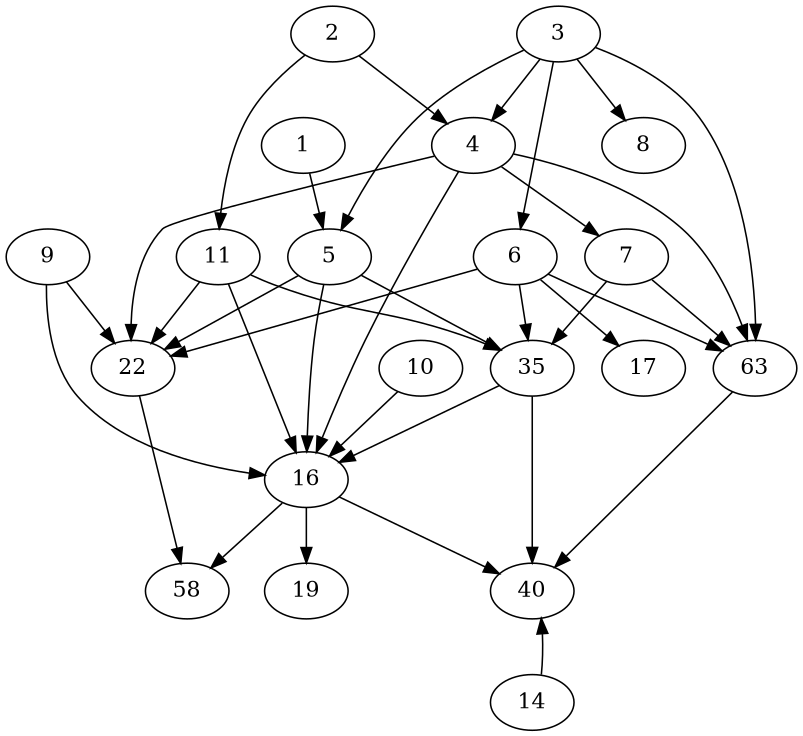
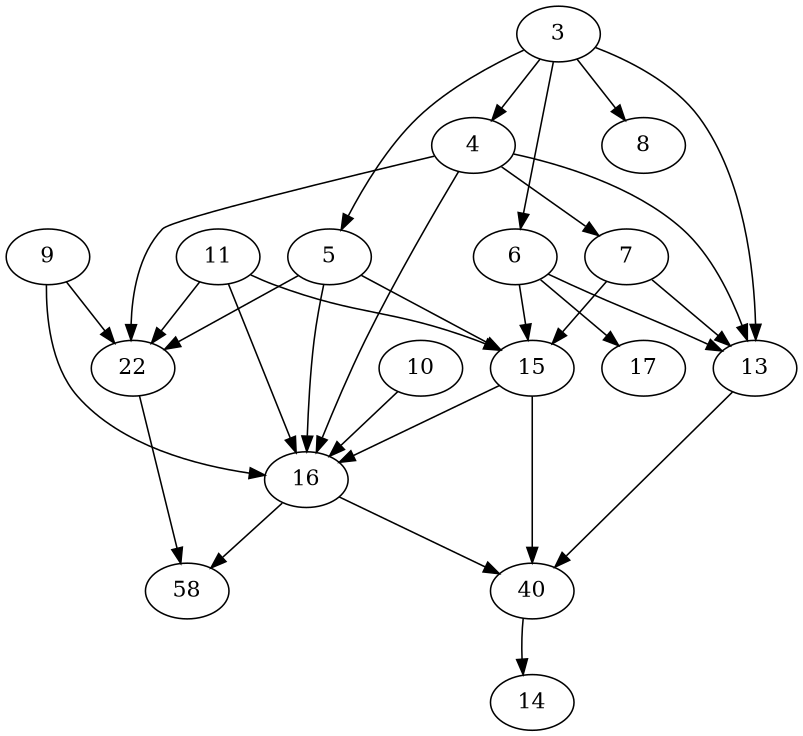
  digraph {
    node [alpha=0.07]
-   1 [alpha=0.16 expect_size=33141760]
    5 [alpha=0.04 expect_size=23925760]
    n3 [alpha=0.08 expect_size=44693504 label=22]
    16 [alpha=0.01 expect_size=21287936]
-   15 [expect_size=10850304 label=35]
+   15 [expect_size=10850304]
    6 [expect_size=7793664]
    17 [alpha=0.09 expect_size=37397504]
-   13 [alpha=0.19 expect_size=13736960 label=63]
+   13 [alpha=0.19 expect_size=13736960]
    9 [alpha=0.13 expect_size=34276352]
    n10 [alpha=0.11 expect_size=14231552 label=58]
    n11 [alpha=0.03 expect_size=12718080 label=40]
-   19 [alpha=0.08 expect_size=29388800]
-   2 [expect_size=48990208]
    4 [alpha=0.04 expect_size=12262400]
    11 [alpha=0.20 expect_size=7419904]
    7 [alpha=0.10 expect_size=6284288]
    3 [alpha=0.15 expect_size=11944960]
    8 [alpha=0.06 expect_size=29062144]
    10 [alpha=0.06 expect_size=41105408]
    14 [alpha=0.15 expect_size=48094208]
-   1 -> 5
    5 -> n3
    5 -> 16
    5 -> 15
    n3 -> n10
    16 -> n10
    16 -> n11
-   16 -> 19
    15 -> 16
    15 -> n11
-   6 -> n3
    6 -> 15
    6 -> 17
    6 -> 13
    13 -> n11
    9 -> n3
    9 -> 16
-   2 -> 4
-   2 -> 11
    4 -> n3
    4 -> 16
    4 -> 13
    4 -> 7
    11 -> n3
    11 -> 16
    11 -> 15
    7 -> 15
    7 -> 13
    3 -> 5
    3 -> 6
    3 -> 13
    3 -> 4
    3 -> 8
    10 -> 16
-   14 -> n11
+   n11 -> 14
  }
